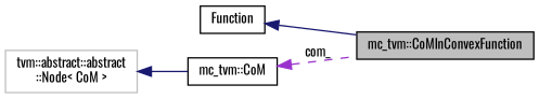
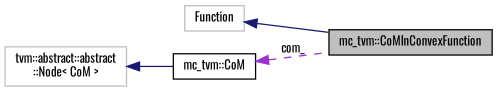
  digraph {
    fontname=Oswald
    rankdir=LR
    node [color=black fillcolor=white fontname=Oswald fontsize=10 shape=record style=filled]
    edge [color=midnightblue dir=back fontname=Oswald fontsize=10 labelfontname=Helvetica labelfontsize=10 style=solid]
    n1 [fillcolor=grey75 fontcolor=black height=0.2 label="mc_tvm::CoMInConvexFunction" width=0.4]
-   n2 [height=0.2 label=Function width=0.4]
+   n2 [color=grey75 height=0.2 label=Function width=0.4]
    n3 [height=0.2 label="mc_tvm::CoM" width=0.4]
    n4 [color=grey75 height=0.2 label="tvm::abstract::abstract\l::Node\< CoM \>" width=0.4]
    n2 -> n1
    n3 -> n1 [color=darkorchid3 label=" com_" style=dashed]
    n4 -> n3
  }
